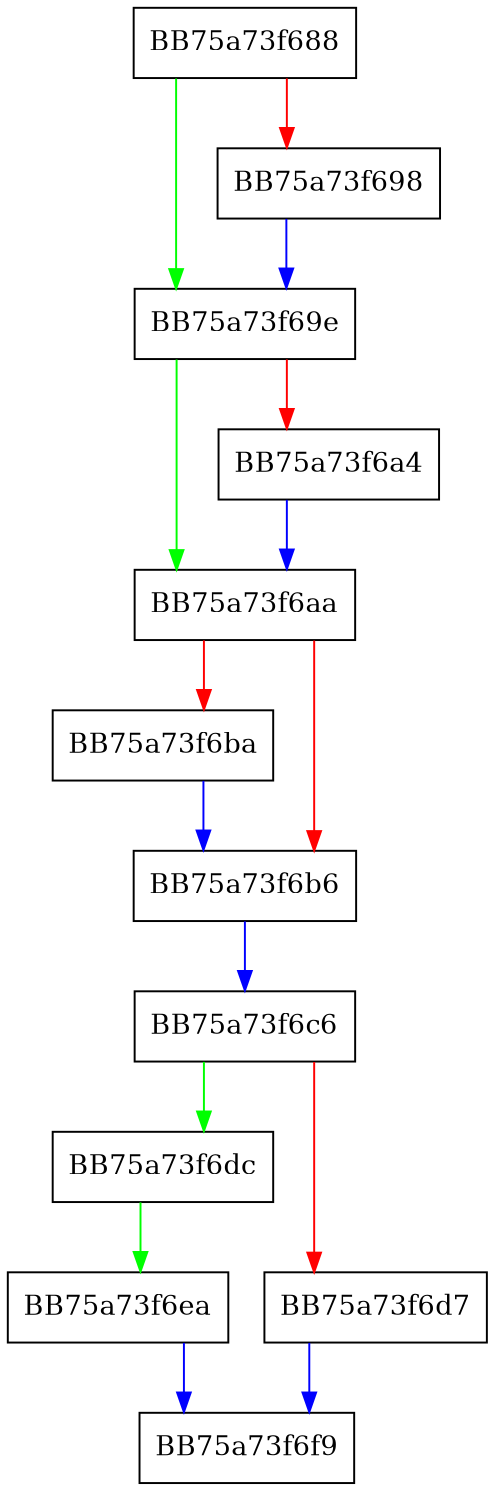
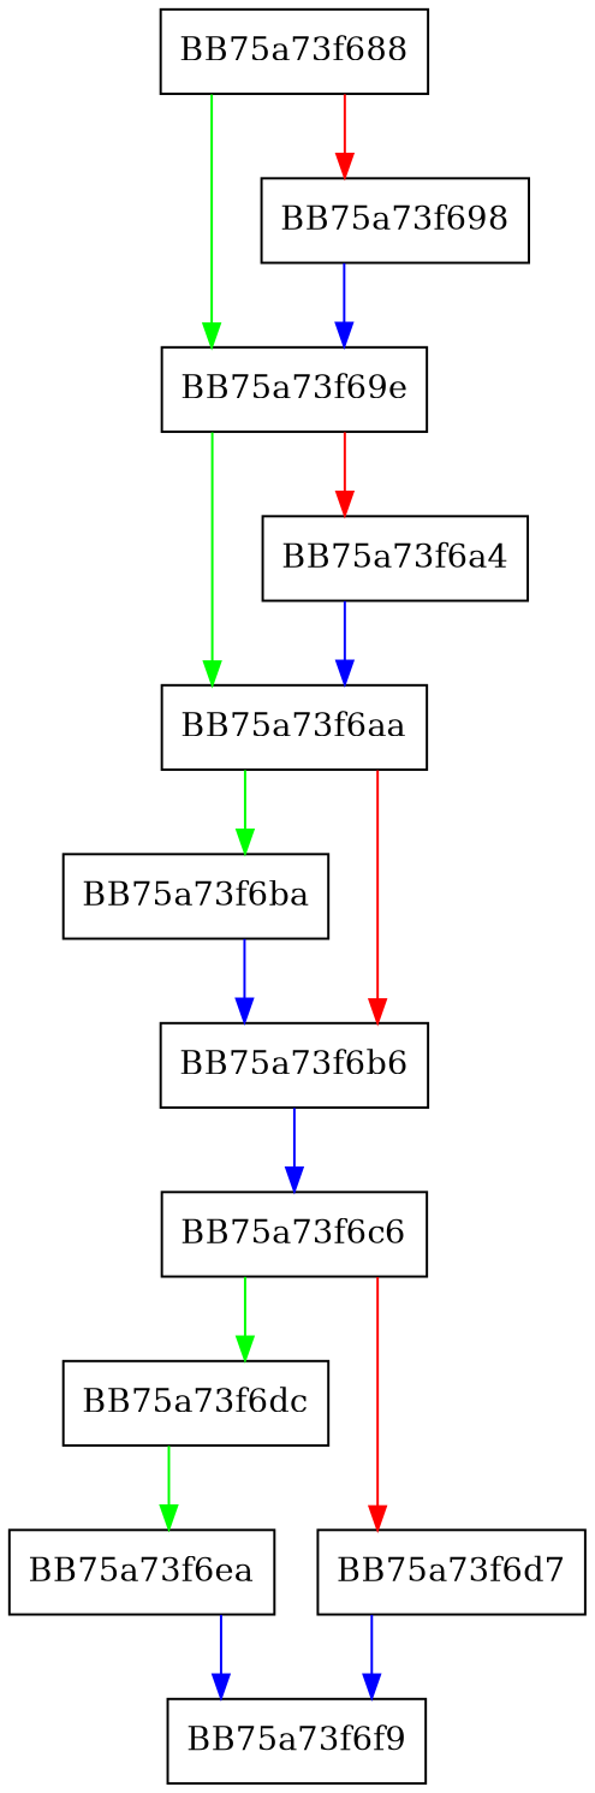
  digraph {
    splines=ortho
    node [shape=box]
    edge [color=blue]
    BB75a73f688
    BB75a73f69e
    BB75a73f698
    BB75a73f6aa
    BB75a73f6a4
    BB75a73f6ba
    BB75a73f6b6
    BB75a73f6c6
    BB75a73f6dc
    BB75a73f6d7
    BB75a73f6ea
    BB75a73f6f9
    BB75a73f688 -> BB75a73f69e [color=green]
    BB75a73f688 -> BB75a73f698 [color=red]
    BB75a73f69e -> BB75a73f6aa [color=green]
    BB75a73f69e -> BB75a73f6a4 [color=red]
    BB75a73f698 -> BB75a73f69e
-   BB75a73f6aa -> BB75a73f6ba [color=red]
+   BB75a73f6aa -> BB75a73f6ba [color=green]
    BB75a73f6aa -> BB75a73f6b6 [color=red]
    BB75a73f6a4 -> BB75a73f6aa
    BB75a73f6ba -> BB75a73f6b6
    BB75a73f6b6 -> BB75a73f6c6
    BB75a73f6c6 -> BB75a73f6dc [color=green]
    BB75a73f6c6 -> BB75a73f6d7 [color=red]
    BB75a73f6dc -> BB75a73f6ea [color=green]
    BB75a73f6d7 -> BB75a73f6f9
    BB75a73f6ea -> BB75a73f6f9
  }
